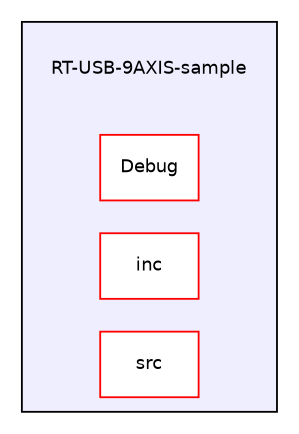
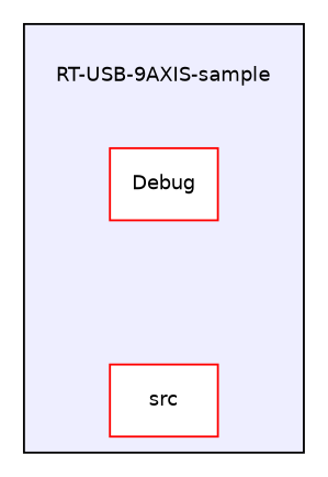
  digraph {
    compound=true
    rankdir=LR
    node [fontname=Helvetica fontsize=10 shape=box color=red fillcolor=white style=filled]
    n1 [label="RT-USB-9AXIS-sample" shape=plaintext color="" fillcolor="" style=""]
    n2 [label=Debug]
-   n3 [label=inc]
    n4 [label=src]
    subgraph cluster_1 {
      bgcolor="#eeeeff"
      pencolor=black
      n1
      n2
-     n3
      n4
    }
  }
